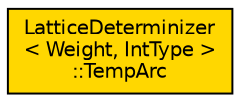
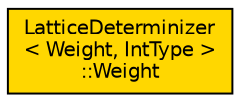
  digraph {
    rankdir=LR
-   n1 [color=black fillcolor=gold fontname=Helvetica fontsize=10 height=0.2 label="LatticeDeterminizer\l\< Weight, IntType \>\l::TempArc" shape=record style=filled width=0.4]
+   n1 [color=black fillcolor=gold fontname=Helvetica fontsize=10 height=0.2 label="LatticeDeterminizer\l\< Weight, IntType \>\l::Weight" shape=record style=filled width=0.4]
  }
